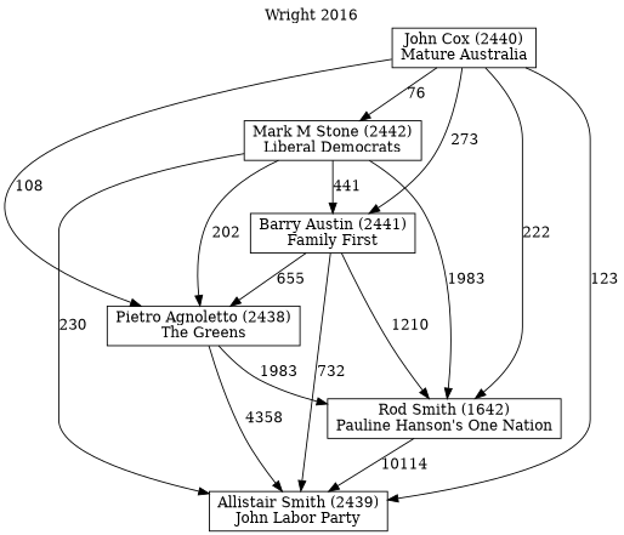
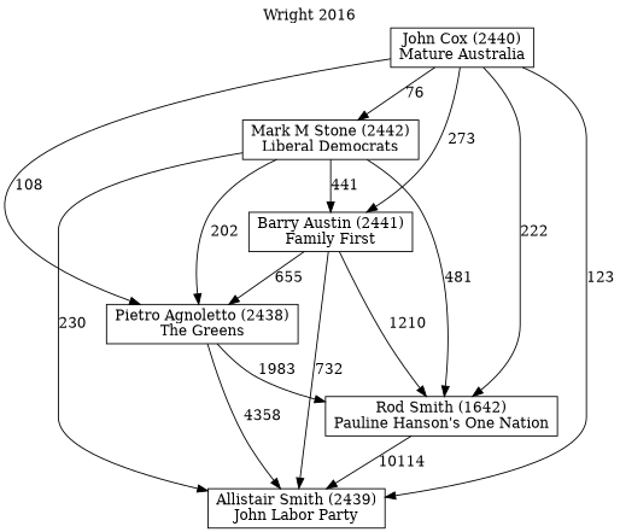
  digraph {
    label="Wright 2016"
    labelloc=t
    mclimit=10
    node [shape=box]
    n1 [label="Pietro Agnoletto (2438)\nThe Greens"]
    n2 [label="Allistair Smith (2439)\nJohn Labor Party"]
    n3 [label="Rod Smith (1642)\nPauline Hanson's One Nation"]
    n4 [label="John Cox (2440)\nMature Australia"]
    n5 [label="Mark M Stone (2442)\nLiberal Democrats"]
    n6 [label="Barry Austin (2441)\nFamily First"]
    n1 -> n2 [label=4358]
    n1 -> n3 [label=1983]
    n3 -> n2 [label=10114]
    n4 -> n1 [label=108]
    n4 -> n2 [label=123]
    n4 -> n3 [label=222]
    n4 -> n5 [label=76]
    n4 -> n6 [label=273]
    n5 -> n1 [label=202]
    n5 -> n2 [label=230]
-   n5 -> n3 [label=1983]
+   n5 -> n3 [label=481]
    n5 -> n6 [label=441]
    n6 -> n1 [label=655]
    n6 -> n2 [label=732]
    n6 -> n3 [label=1210]
  }
